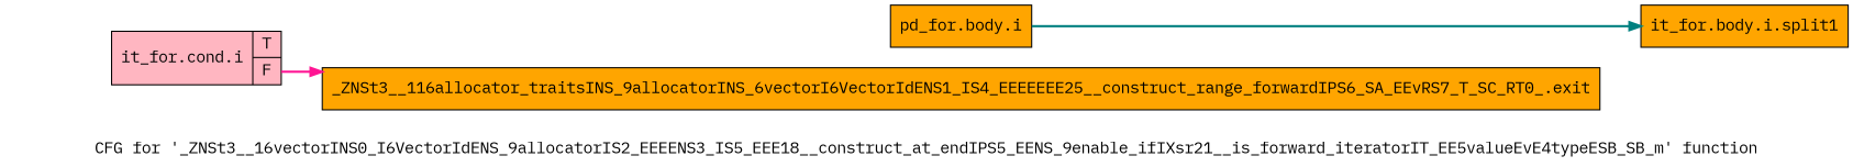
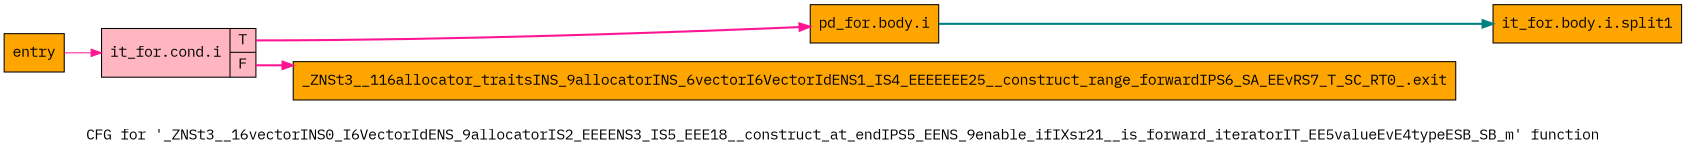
  digraph {
    fontname="IBM Plex Mono"
    label="CFG for '_ZNSt3__16vectorINS0_I6VectorIdENS_9allocatorIS2_EEEENS3_IS5_EEE18__construct_at_endIPS5_EENS_9enable_ifIXsr21__is_forward_iteratorIT_EE5valueEvE4typeESB_SB_m' function"
    rankdir=LR
    node [fillcolor=orange fontname="IBM Plex Mono" shape=record style=filled]
    edge [color=deeppink fontname="IBM Plex Mono" style=bold]
+   n1 [label="{entry}"]
    n2 [fillcolor=lightpink label="{it_for.cond.i|{<s0>T|<s1>F}}"]
    n3 [label="{pd_for.body.i}"]
    n4 [label="{_ZNSt3__116allocator_traitsINS_9allocatorINS_6vectorI6VectorIdENS1_IS4_EEEEEEE25__construct_range_forwardIPS6_SA_EEvRS7_T_SC_RT0_.exit}"]
    n5 [label="{it_for.body.i.split1}"]
+   n1 -> n2 [style=solid]
+   n2 -> n3 [tailport=s0]
    n2 -> n4 [tailport=s1]
    n3 -> n5 [color=teal]
  }
